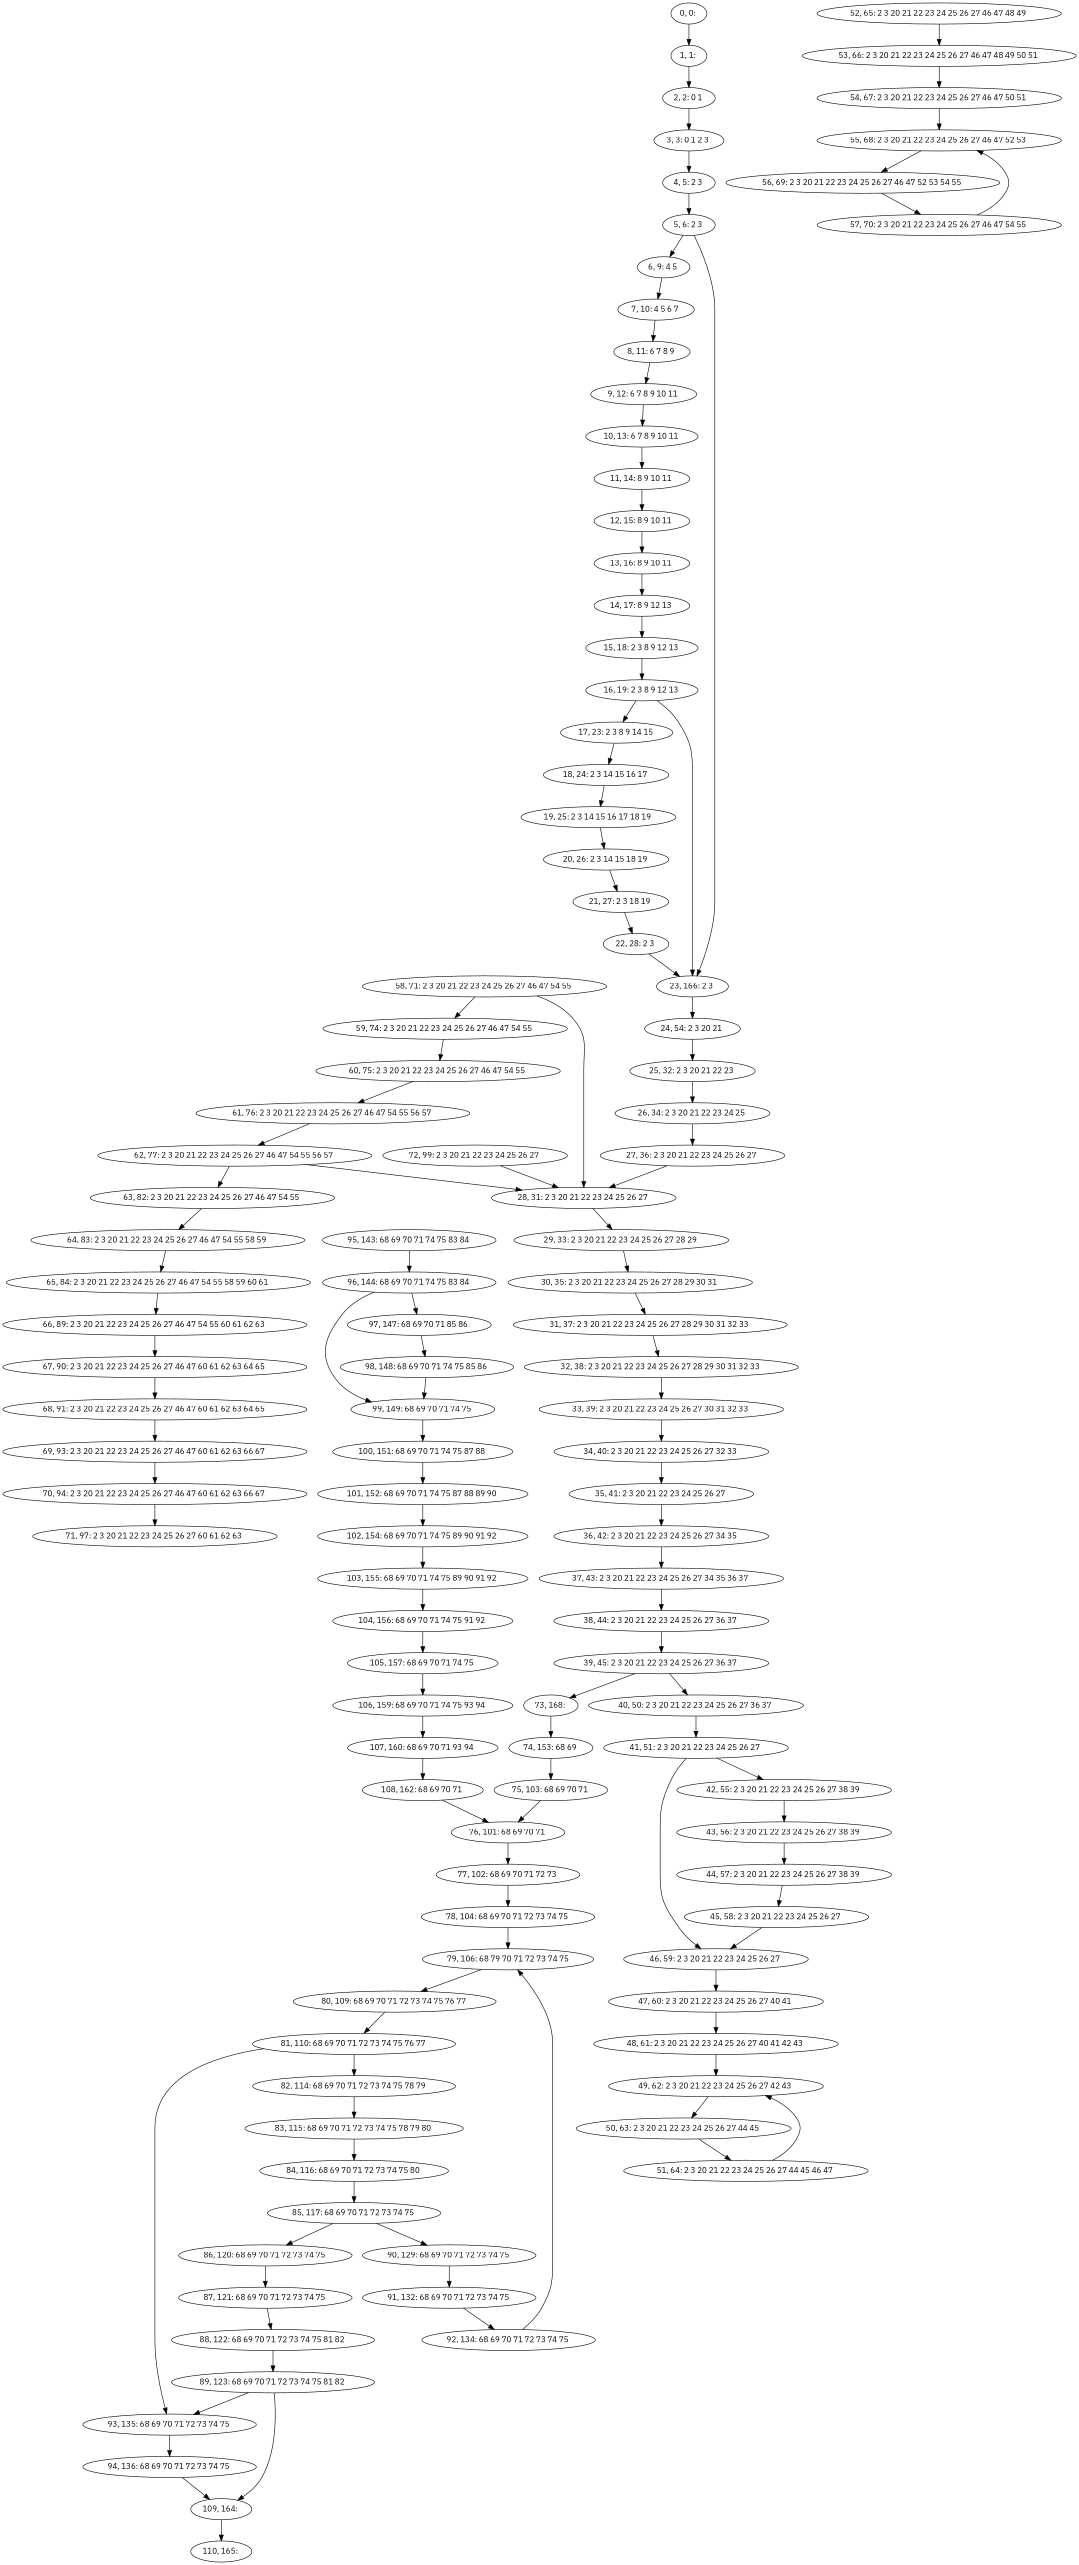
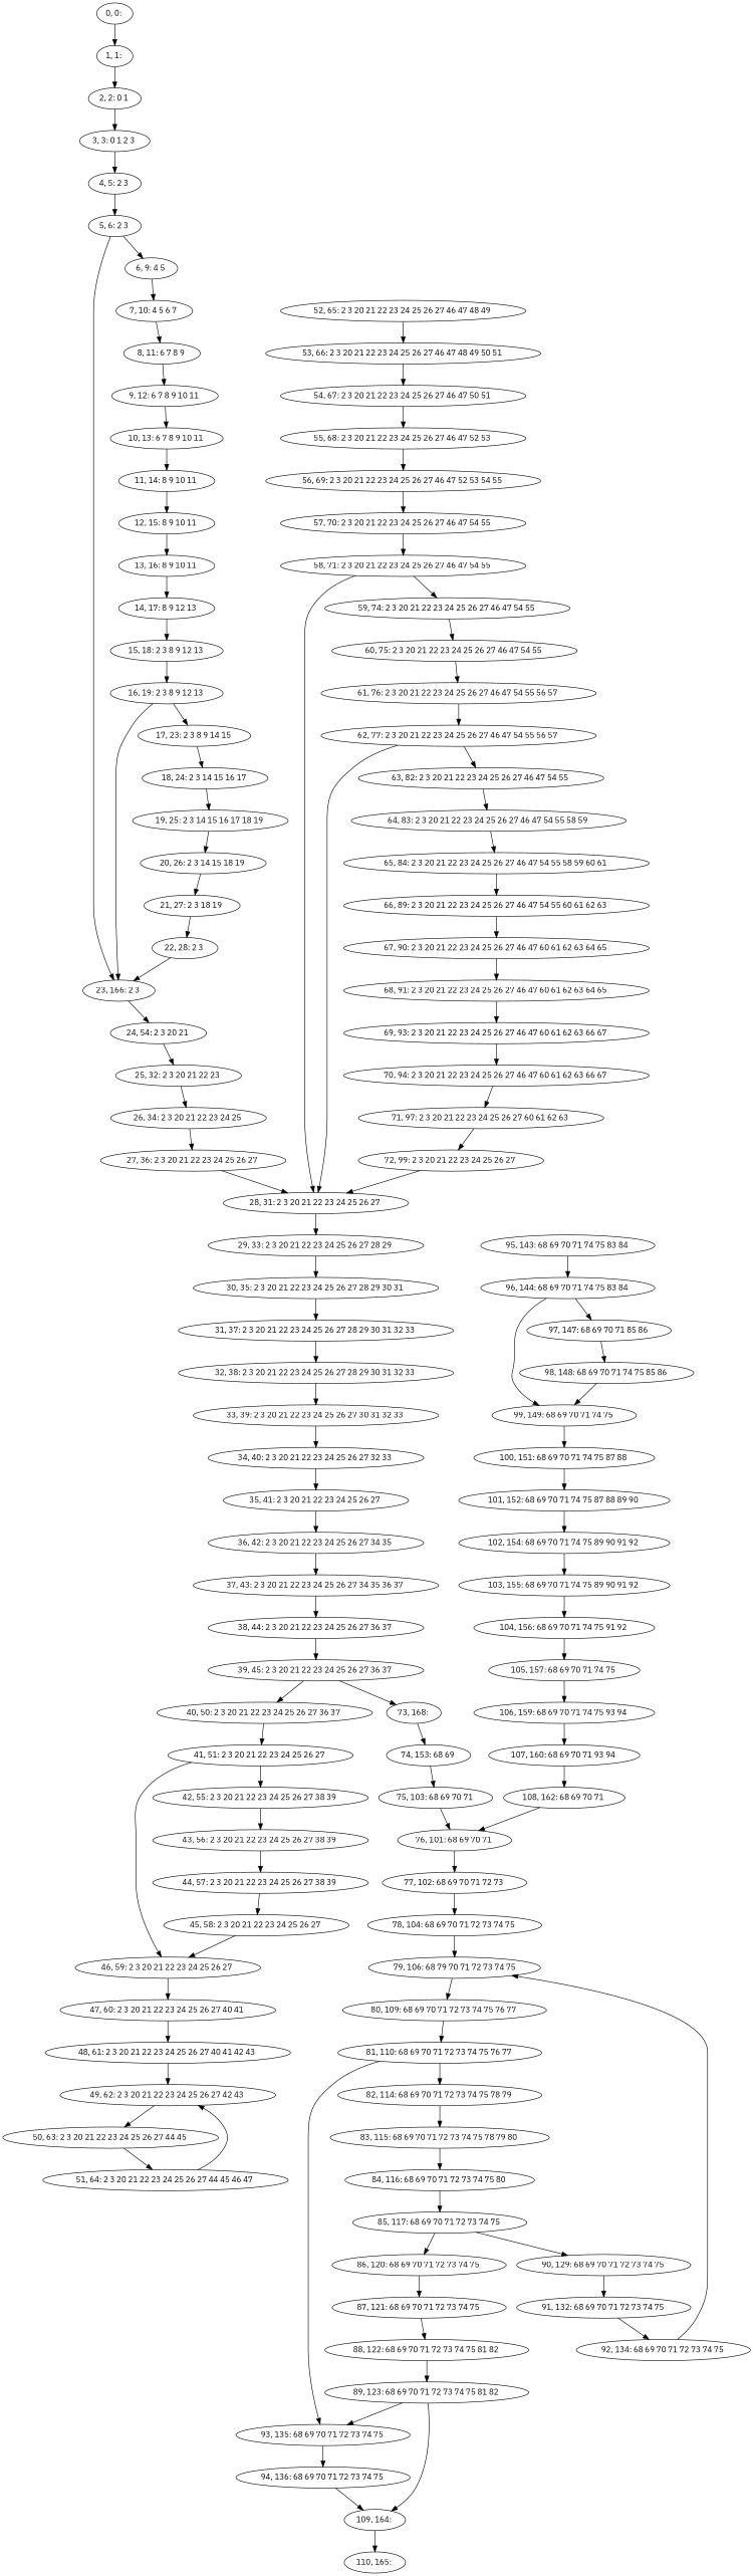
  digraph {
    fontname="IBM Plex Sans"
    node [fontname="IBM Plex Sans"]
    edge [fontname="IBM Plex Sans"]
    n1 [label="0, 0: "]
    n2 [label="1, 1: "]
    n3 [label="2, 2: 0 1 "]
    n4 [label="3, 3: 0 1 2 3 "]
    n5 [label="4, 5: 2 3 "]
    n6 [label="5, 6: 2 3 "]
    n7 [label="6, 9: 4 5 "]
    n8 [label="23, 166: 2 3 "]
    n9 [label="7, 10: 4 5 6 7 "]
    n10 [label="24, 54: 2 3 20 21 "]
    n11 [label="8, 11: 6 7 8 9 "]
    n12 [label="9, 12: 6 7 8 9 10 11 "]
    n13 [label="10, 13: 6 7 8 9 10 11 "]
    n14 [label="11, 14: 8 9 10 11 "]
    n15 [label="12, 15: 8 9 10 11 "]
    n16 [label="13, 16: 8 9 10 11 "]
    n17 [label="14, 17: 8 9 12 13 "]
    n18 [label="15, 18: 2 3 8 9 12 13 "]
    n19 [label="16, 19: 2 3 8 9 12 13 "]
    n20 [label="17, 23: 2 3 8 9 14 15 "]
    n21 [label="18, 24: 2 3 14 15 16 17 "]
    n22 [label="19, 25: 2 3 14 15 16 17 18 19 "]
    n23 [label="20, 26: 2 3 14 15 18 19 "]
    n24 [label="21, 27: 2 3 18 19 "]
    n25 [label="22, 28: 2 3 "]
    n26 [label="25, 32: 2 3 20 21 22 23 "]
    n27 [label="26, 34: 2 3 20 21 22 23 24 25 "]
    n28 [label="27, 36: 2 3 20 21 22 23 24 25 26 27 "]
    n29 [label="28, 31: 2 3 20 21 22 23 24 25 26 27 "]
    n30 [label="29, 33: 2 3 20 21 22 23 24 25 26 27 28 29 "]
    n31 [label="30, 35: 2 3 20 21 22 23 24 25 26 27 28 29 30 31 "]
    n32 [label="31, 37: 2 3 20 21 22 23 24 25 26 27 28 29 30 31 32 33 "]
    n33 [label="32, 38: 2 3 20 21 22 23 24 25 26 27 28 29 30 31 32 33 "]
    n34 [label="33, 39: 2 3 20 21 22 23 24 25 26 27 30 31 32 33 "]
    n35 [label="34, 40: 2 3 20 21 22 23 24 25 26 27 32 33 "]
    n36 [label="35, 41: 2 3 20 21 22 23 24 25 26 27 "]
    n37 [label="36, 42: 2 3 20 21 22 23 24 25 26 27 34 35 "]
    n38 [label="37, 43: 2 3 20 21 22 23 24 25 26 27 34 35 36 37 "]
    n39 [label="38, 44: 2 3 20 21 22 23 24 25 26 27 36 37 "]
    n40 [label="39, 45: 2 3 20 21 22 23 24 25 26 27 36 37 "]
    n41 [label="40, 50: 2 3 20 21 22 23 24 25 26 27 36 37 "]
    n42 [label="73, 168: "]
    n43 [label="41, 51: 2 3 20 21 22 23 24 25 26 27 "]
    n44 [label="74, 153: 68 69 "]
    n45 [label="42, 55: 2 3 20 21 22 23 24 25 26 27 38 39 "]
    n46 [label="46, 59: 2 3 20 21 22 23 24 25 26 27 "]
    n47 [label="43, 56: 2 3 20 21 22 23 24 25 26 27 38 39 "]
    n48 [label="47, 60: 2 3 20 21 22 23 24 25 26 27 40 41 "]
    n49 [label="44, 57: 2 3 20 21 22 23 24 25 26 27 38 39 "]
    n50 [label="45, 58: 2 3 20 21 22 23 24 25 26 27 "]
    n51 [label="48, 61: 2 3 20 21 22 23 24 25 26 27 40 41 42 43 "]
    n52 [label="49, 62: 2 3 20 21 22 23 24 25 26 27 42 43 "]
    n53 [label="50, 63: 2 3 20 21 22 23 24 25 26 27 44 45 "]
    n54 [label="51, 64: 2 3 20 21 22 23 24 25 26 27 44 45 46 47 "]
    n55 [label="52, 65: 2 3 20 21 22 23 24 25 26 27 46 47 48 49 "]
    n56 [label="53, 66: 2 3 20 21 22 23 24 25 26 27 46 47 48 49 50 51 "]
    n57 [label="54, 67: 2 3 20 21 22 23 24 25 26 27 46 47 50 51 "]
    n58 [label="55, 68: 2 3 20 21 22 23 24 25 26 27 46 47 52 53 "]
    n59 [label="56, 69: 2 3 20 21 22 23 24 25 26 27 46 47 52 53 54 55 "]
    n60 [label="57, 70: 2 3 20 21 22 23 24 25 26 27 46 47 54 55 "]
    n61 [label="58, 71: 2 3 20 21 22 23 24 25 26 27 46 47 54 55 "]
    n62 [label="59, 74: 2 3 20 21 22 23 24 25 26 27 46 47 54 55 "]
    n63 [label="60, 75: 2 3 20 21 22 23 24 25 26 27 46 47 54 55 "]
    n64 [label="61, 76: 2 3 20 21 22 23 24 25 26 27 46 47 54 55 56 57 "]
    n65 [label="62, 77: 2 3 20 21 22 23 24 25 26 27 46 47 54 55 56 57 "]
    n66 [label="63, 82: 2 3 20 21 22 23 24 25 26 27 46 47 54 55 "]
    n67 [label="64, 83: 2 3 20 21 22 23 24 25 26 27 46 47 54 55 58 59 "]
    n68 [label="65, 84: 2 3 20 21 22 23 24 25 26 27 46 47 54 55 58 59 60 61 "]
    n69 [label="66, 89: 2 3 20 21 22 23 24 25 26 27 46 47 54 55 60 61 62 63 "]
    n70 [label="67, 90: 2 3 20 21 22 23 24 25 26 27 46 47 60 61 62 63 64 65 "]
    n71 [label="68, 91: 2 3 20 21 22 23 24 25 26 27 46 47 60 61 62 63 64 65 "]
    n72 [label="69, 93: 2 3 20 21 22 23 24 25 26 27 46 47 60 61 62 63 66 67 "]
    n73 [label="70, 94: 2 3 20 21 22 23 24 25 26 27 46 47 60 61 62 63 66 67 "]
    n74 [label="71, 97: 2 3 20 21 22 23 24 25 26 27 60 61 62 63 "]
    n75 [label="72, 99: 2 3 20 21 22 23 24 25 26 27 "]
    n76 [label="75, 103: 68 69 70 71 "]
    n77 [label="76, 101: 68 69 70 71 "]
    n78 [label="77, 102: 68 69 70 71 72 73 "]
    n79 [label="78, 104: 68 69 70 71 72 73 74 75 "]
    n80 [label="79, 106: 68 79 70 71 72 73 74 75"]
    n81 [label="80, 109: 68 69 70 71 72 73 74 75 76 77 "]
    n82 [label="81, 110: 68 69 70 71 72 73 74 75 76 77 "]
    n83 [label="82, 114: 68 69 70 71 72 73 74 75 78 79 "]
    n84 [label="93, 135: 68 69 70 71 72 73 74 75 "]
    n85 [label="83, 115: 68 69 70 71 72 73 74 75 78 79 80 "]
    n86 [label="94, 136: 68 69 70 71 72 73 74 75 "]
    n87 [label="84, 116: 68 69 70 71 72 73 74 75 80 "]
    n88 [label="85, 117: 68 69 70 71 72 73 74 75 "]
    n89 [label="86, 120: 68 69 70 71 72 73 74 75 "]
    n90 [label="90, 129: 68 69 70 71 72 73 74 75 "]
    n91 [label="87, 121: 68 69 70 71 72 73 74 75 "]
    n92 [label="91, 132: 68 69 70 71 72 73 74 75 "]
    n93 [label="88, 122: 68 69 70 71 72 73 74 75 81 82 "]
    n94 [label="89, 123: 68 69 70 71 72 73 74 75 81 82 "]
    n95 [label="109, 164: "]
    n96 [label="92, 134: 68 69 70 71 72 73 74 75 "]
    n97 [label="95, 143: 68 69 70 71 74 75 83 84 "]
    n98 [label="96, 144: 68 69 70 71 74 75 83 84 "]
    n99 [label="110, 165: "]
    n100 [label="97, 147: 68 69 70 71 85 86 "]
    n101 [label="99, 149: 68 69 70 71 74 75 "]
    n102 [label="98, 148: 68 69 70 71 74 75 85 86 "]
    n103 [label="100, 151: 68 69 70 71 74 75 87 88 "]
    n104 [label="101, 152: 68 69 70 71 74 75 87 88 89 90 "]
    n105 [label="102, 154: 68 69 70 71 74 75 89 90 91 92 "]
    n106 [label="103, 155: 68 69 70 71 74 75 89 90 91 92 "]
    n107 [label="104, 156: 68 69 70 71 74 75 91 92 "]
    n108 [label="105, 157: 68 69 70 71 74 75 "]
    n109 [label="106, 159: 68 69 70 71 74 75 93 94 "]
    n110 [label="107, 160: 68 69 70 71 93 94 "]
    n111 [label="108, 162: 68 69 70 71 "]
    n1 -> n2
    n2 -> n3
    n3 -> n4
    n4 -> n5
    n5 -> n6
    n6 -> n7
    n6 -> n8
    n7 -> n9
    n8 -> n10
    n9 -> n11
    n10 -> n26
    n11 -> n12
    n12 -> n13
    n13 -> n14
    n14 -> n15
    n15 -> n16
    n16 -> n17
    n17 -> n18
    n18 -> n19
    n19 -> n8
    n19 -> n20
    n20 -> n21
    n21 -> n22
    n22 -> n23
    n23 -> n24
    n24 -> n25
    n25 -> n8
    n26 -> n27
    n27 -> n28
    n28 -> n29
    n29 -> n30
    n30 -> n31
    n31 -> n32
    n32 -> n33
    n33 -> n34
    n34 -> n35
    n35 -> n36
    n36 -> n37
    n37 -> n38
    n38 -> n39
    n39 -> n40
    n40 -> n41
    n40 -> n42
    n41 -> n43
    n42 -> n44
    n43 -> n45
    n43 -> n46
    n44 -> n76
    n45 -> n47
    n46 -> n48
    n47 -> n49
    n48 -> n51
    n49 -> n50
    n50 -> n46
    n51 -> n52
    n52 -> n53
    n53 -> n54
    n54 -> n52
    n55 -> n56
    n56 -> n57
    n57 -> n58
    n58 -> n59
    n59 -> n60
-   n60 -> n58
+   n60 -> n61
    n61 -> n29
    n61 -> n62
    n62 -> n63
    n63 -> n64
    n64 -> n65
    n65 -> n29
    n65 -> n66
    n66 -> n67
    n67 -> n68
    n68 -> n69
    n69 -> n70
    n70 -> n71
    n71 -> n72
    n72 -> n73
    n73 -> n74
+   n74 -> n75
    n75 -> n29
    n76 -> n77
    n77 -> n78
    n78 -> n79
    n79 -> n80
    n80 -> n81
    n81 -> n82
    n82 -> n83
    n82 -> n84
    n83 -> n85
    n84 -> n86
    n85 -> n87
    n86 -> n95
    n87 -> n88
    n88 -> n89
    n88 -> n90
    n89 -> n91
    n90 -> n92
    n91 -> n93
    n92 -> n96
    n93 -> n94
    n94 -> n84
    n94 -> n95
    n95 -> n99
    n96 -> n80
    n97 -> n98
    n98 -> n100
    n98 -> n101
    n100 -> n102
    n101 -> n103
    n102 -> n101
    n103 -> n104
    n104 -> n105
    n105 -> n106
    n106 -> n107
    n107 -> n108
    n108 -> n109
    n109 -> n110
    n110 -> n111
    n111 -> n77
  }
